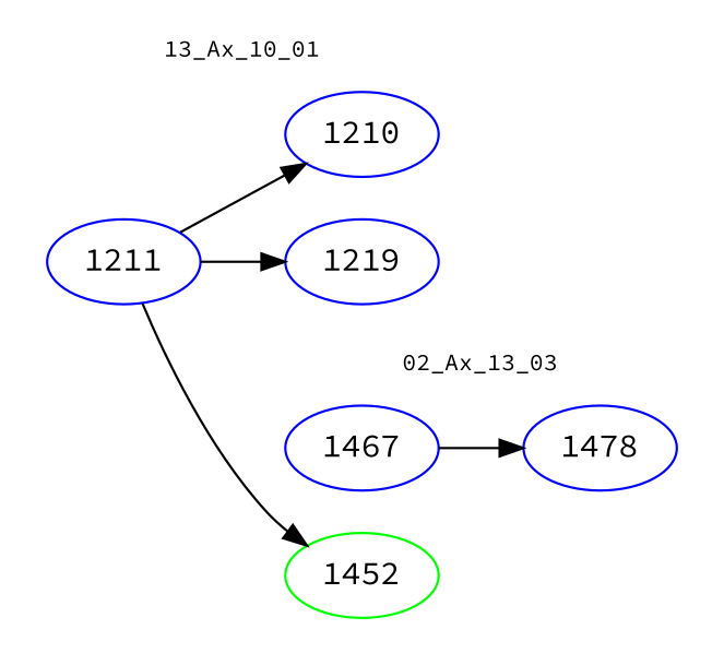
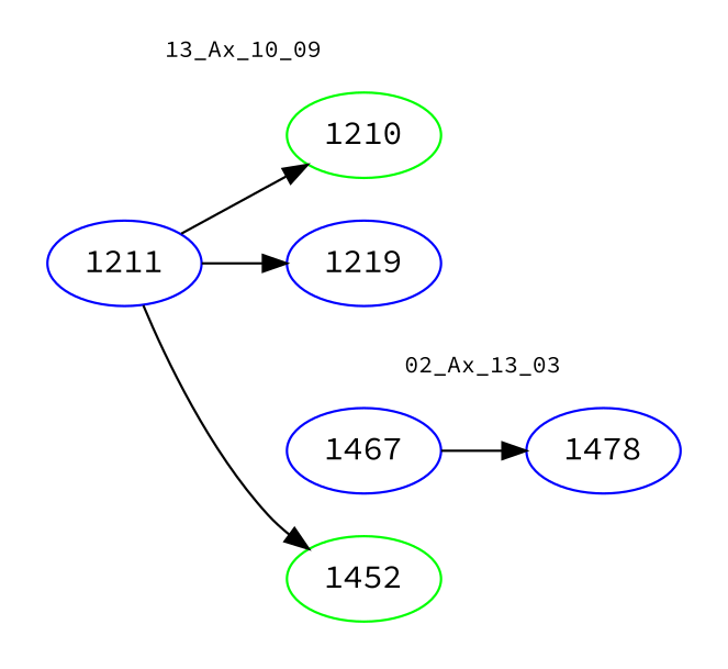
  digraph {
    fontname="Source Code Pro"
    rankdir=LR
    node [color=blue fontname="Source Code Pro"]
    edge [color=black fontname="Source Code Pro"]
    n1 [label=1211]
    n2 [label=1219]
-   n3 [label=1210]
+   n3 [color=green label=1210]
    n4 [label=1467]
    n5 [color=green label=1452]
    n6 [label=1478]
    subgraph cluster_1 {
      color=white
      fontsize=10
-     label="13_Ax_10_01"
+     label="13_Ax_10_09"
      n1
      n2
      n3
    }
    subgraph cluster_2 {
      color=white
      fontsize=10
      label="02_Ax_13_03"
      n4
      n5
      n6
    }
    n1 -> n2
    n1 -> n3
    n1 -> n5
    n4 -> n6
  }
